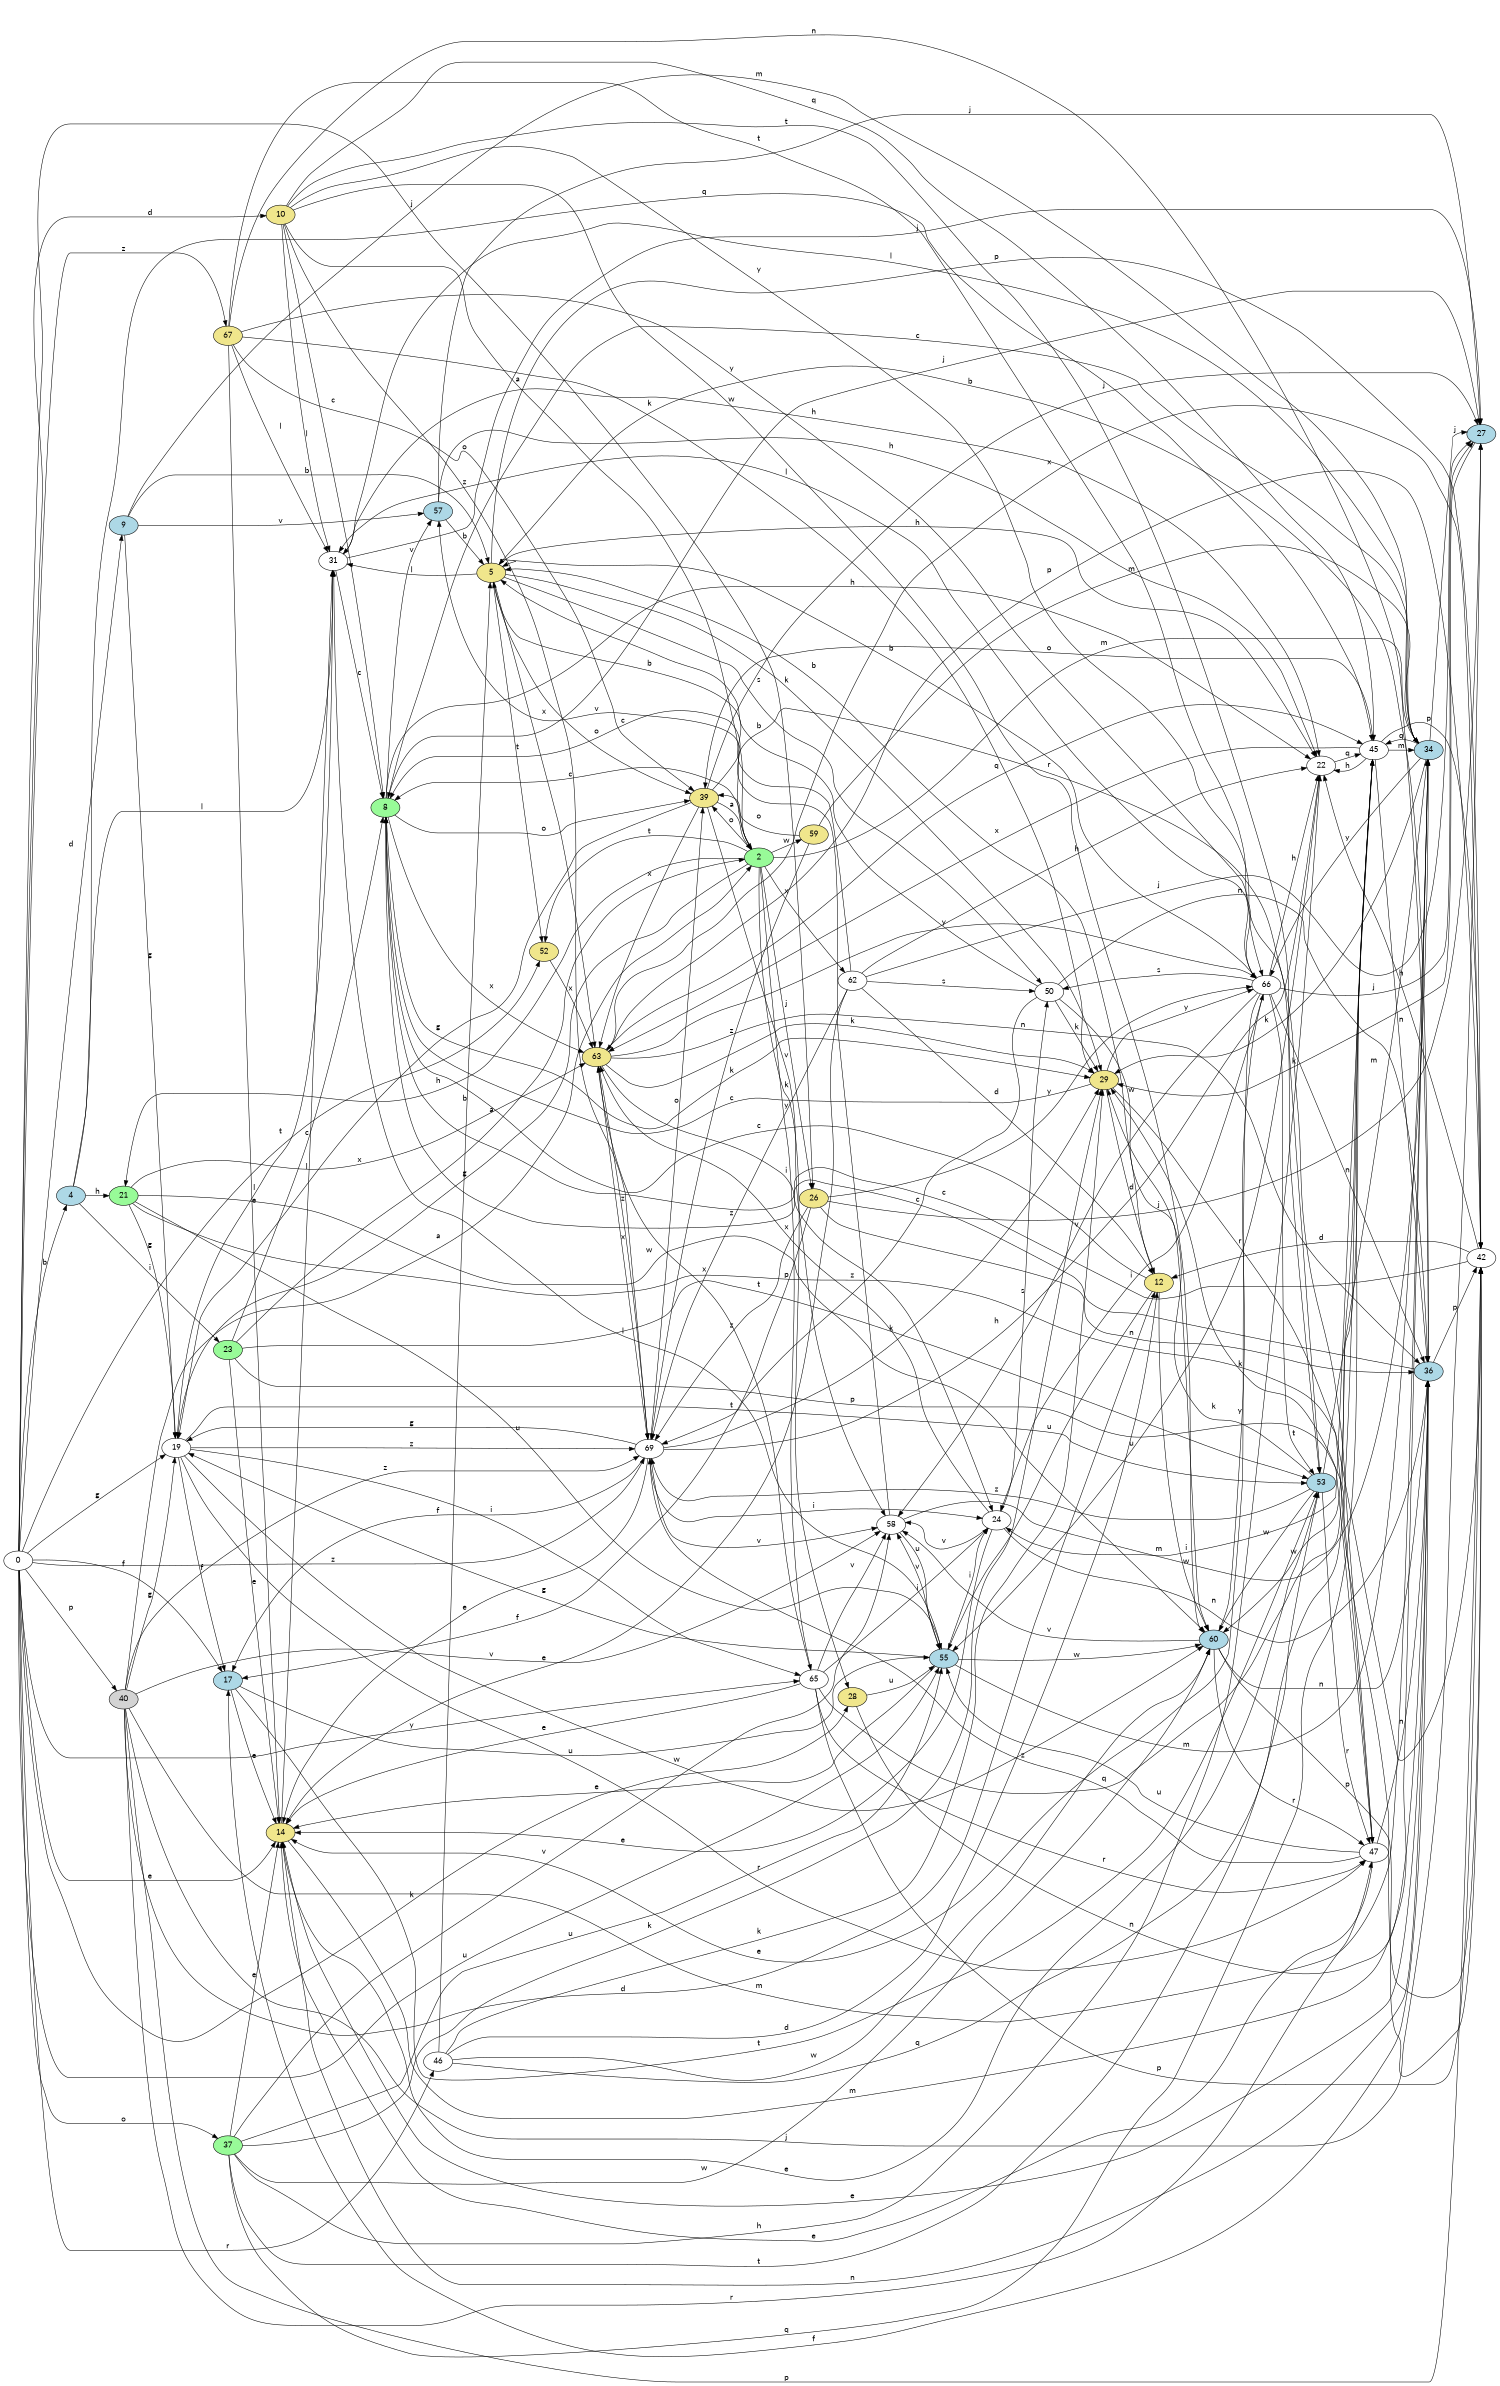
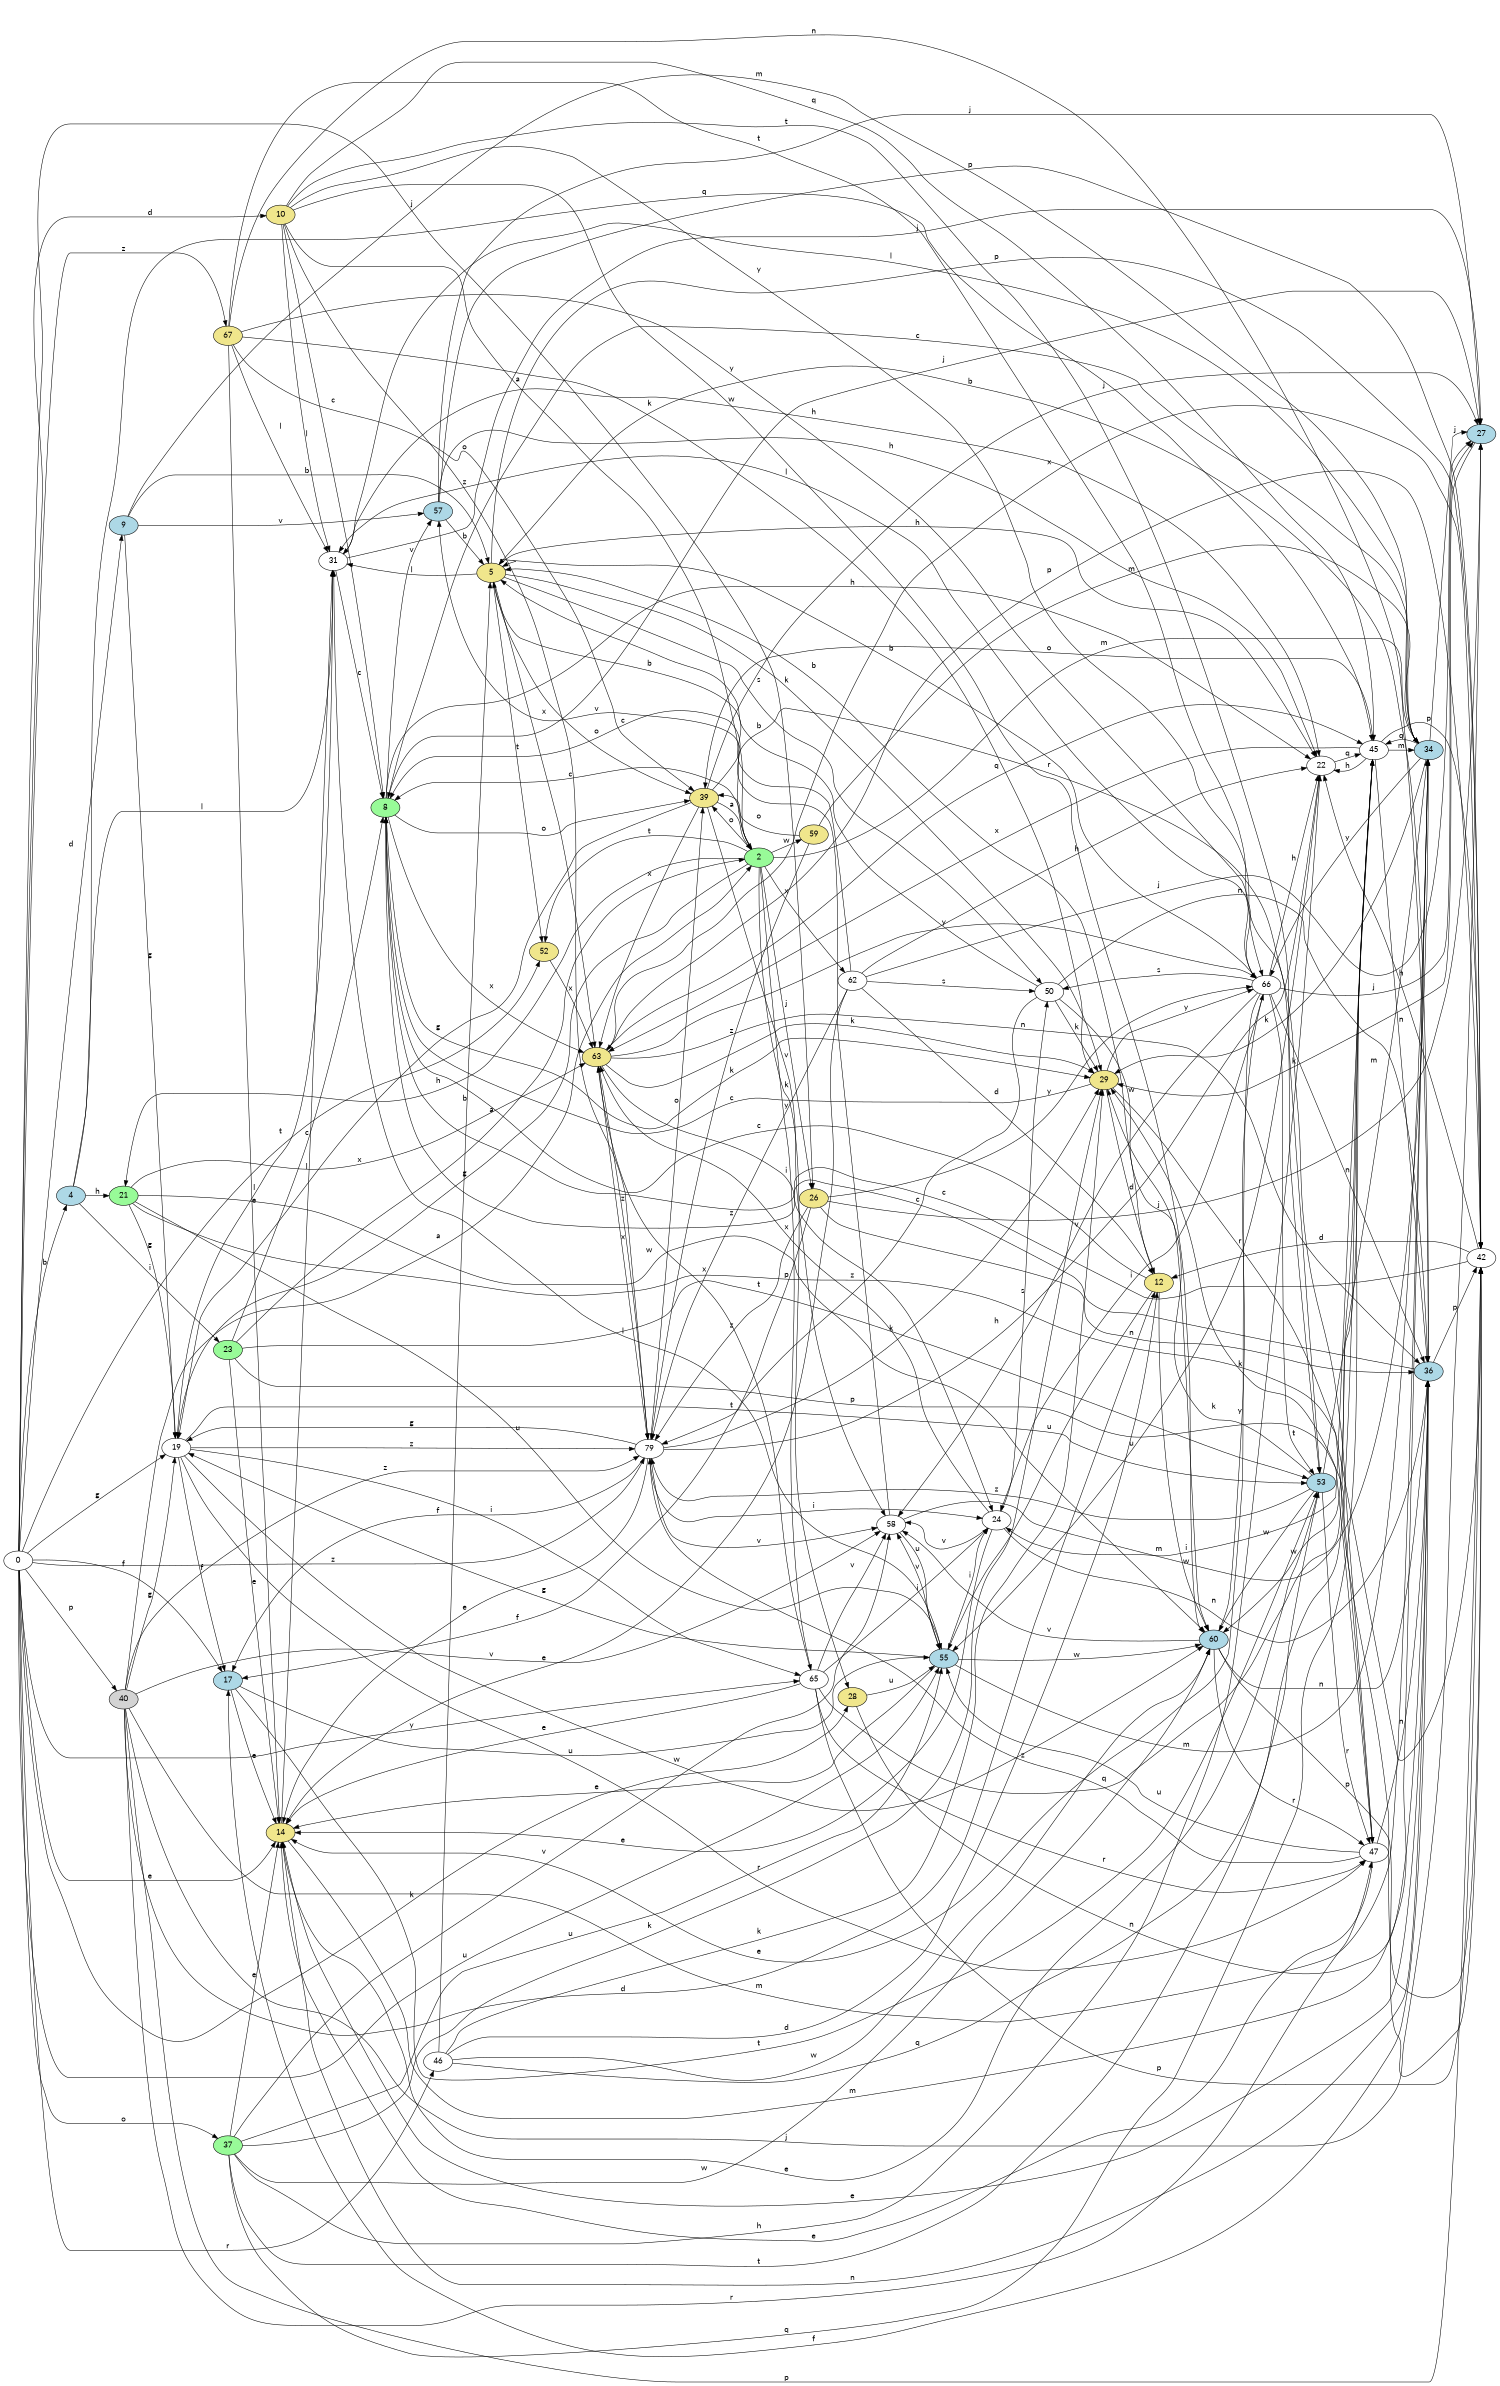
  strict digraph {
    fontname=Lato
    rankdir=LR
    node [fillcolor=white fontname=Lato style=filled]
    edge [fontname=Lato]
    4 [fillcolor=lightblue]
    0
    9 [fillcolor=lightblue]
    10 [fillcolor=khaki]
    14 [fillcolor=khaki]
    17 [fillcolor=lightblue]
    19
    26 [fillcolor=khaki]
    28 [fillcolor=khaki]
    37 [fillcolor=palegreen]
    40 [fillcolor=lightgrey]
    46
    52 [fillcolor=khaki]
    55 [fillcolor=lightblue]
    65
    67 [fillcolor=khaki]
-   69
+   69 [label=79]
    21 [fillcolor=palegreen]
    23 [fillcolor=palegreen]
    31
    45
    34 [fillcolor=lightblue]
    57 [fillcolor=lightblue]
    5 [fillcolor=khaki]
    2 [fillcolor=palegreen]
    8 [fillcolor=palegreen]
    53 [fillcolor=lightblue]
    60 [fillcolor=lightblue]
    66
    36 [fillcolor=lightblue]
    47
    27 [fillcolor=lightblue]
    22
    29 [fillcolor=khaki]
    58
    42
    12 [fillcolor=khaki]
    63 [fillcolor=khaki]
    24
    39 [fillcolor=khaki]
    59 [fillcolor=khaki]
    62
    50
    4 -> 21 [label=h]
    4 -> 23 [label=i]
    4 -> 31 [label=l]
    4 -> 45 [label=q]
    0 -> 4 [label=b]
    0 -> 9 [label=d]
    0 -> 10 [label=d]
    0 -> 14 [label=e]
    0 -> 17 [label=f]
    0 -> 19 [label=g]
    0 -> 26 [label=j]
    0 -> 28 [label=k]
    0 -> 37 [label=o]
    0 -> 40 [label=p]
    0 -> 46 [label=r]
    0 -> 52 [label=t]
    0 -> 55 [label=u]
    0 -> 65 [label=y]
    0 -> 67 [label=z]
    0 -> 69 [label=z]
    9 -> 19 [label=g]
    9 -> 34 [label=m]
    9 -> 57 [label=v]
    9 -> 5 [label=b]
    10 -> 69 [label=z]
    10 -> 31 [label=l]
    10 -> 45 [label=q]
    10 -> 2 [label=a]
    10 -> 8 [label=c]
    10 -> 53 [label=t]
    10 -> 60 [label=w]
    10 -> 66 [label=y]
    14 -> 31 [label=l]
    14 -> 34 [label=m]
    14 -> 36 [label=n]
    17 -> 14 [label=e]
    17 -> 55 [label=u]
    17 -> 53 [label=t]
    19 -> 17 [label=f]
    19 -> 65 [label=i]
    19 -> 69 [label=z]
    19 -> 31 [label=l]
    19 -> 53 [label=t]
    19 -> 60 [label=w]
    19 -> 47 [label=r]
    26 -> 17 [label=f]
    26 -> 69 [label=z]
    26 -> 66 [label=y]
    26 -> 36 [label=n]
    26 -> 27 [label=j]
    28 -> 55 [label=u]
    28 -> 36 [label=n]
    37 -> 14 [label=e]
    37 -> 55 [label=u]
    37 -> 45 [label=q]
    37 -> 53 [label=t]
    37 -> 60 [label=w]
    37 -> 22 [label=h]
    37 -> 29 [label=k]
    37 -> 58 [label=v]
    40 -> 19 [label=g]
    40 -> 69 [label=z]
    40 -> 34 [label=m]
    40 -> 2 [label=a]
    40 -> 47 [label=r]
    40 -> 27 [label=j]
    40 -> 58 [label=v]
    40 -> 42 [label=p]
    40 -> 12 [label=d]
    46 -> 45 [label=q]
    46 -> 5 [label=b]
    46 -> 60 [label=w]
    46 -> 29 [label=k]
    46 -> 12 [label=d]
    52 -> 63 [label=x]
    55 -> 14 [label=e]
    55 -> 19 [label=g]
    55 -> 31 [label=l]
    55 -> 34 [label=m]
    55 -> 60 [label=w]
    55 -> 58 [label=v]
    55 -> 24 [label=i]
    65 -> 14 [label=e]
    65 -> 45 [label=q]
    65 -> 47 [label=r]
    65 -> 58 [label=v]
    65 -> 42 [label=p]
    65 -> 63 [label=x]
    65 -> 24 [label=i]
    67 -> 14 [label=e]
    67 -> 31 [label=l]
    67 -> 53 [label=t]
    67 -> 66 [label=y]
    67 -> 36 [label=n]
    67 -> 29 [label=k]
    67 -> 39 [label=o]
    69 -> 14 [label=e]
    69 -> 17 [label=f]
    69 -> 19 [label=g]
    69 -> 22 [label=h]
    69 -> 29 [label=k]
    69 -> 58 [label=v]
    69 -> 63 [label=x]
    69 -> 24 [label=i]
    69 -> 39 [label=o]
    21 -> 19 [label=g]
    21 -> 55 [label=u]
    21 -> 60 [label=w]
    21 -> 42 [label=p]
    21 -> 63 [label=x]
    23 -> 14 [label=e]
    23 -> 2 [label=a]
    23 -> 8 [label=c]
    23 -> 53 [label=t]
    23 -> 42 [label=p]
    31 -> 8 [label=c]
    31 -> 27 [label=j]
    31 -> 22 [label=h]
    45 -> 34 [label=m]
    45 -> 60 [label=w]
    45 -> 36 [label=n]
    45 -> 22 [label=h]
    45 -> 42 [label=p]
    45 -> 63 [label=x]
    45 -> 24 [label=i]
    45 -> 39 [label=o]
    34 -> 31 [label=l]
    34 -> 45 [label=q]
    34 -> 8 [label=c]
    34 -> 66 [label=y]
    34 -> 27 [label=j]
    34 -> 29 [label=k]
    57 -> 5 [label=b]
    57 -> 27 [label=j]
    57 -> 22 [label=h]
+   57 -> 42 [label=p]
    5 -> 52 [label=t]
    5 -> 31 [label=l]
    5 -> 22 [label=h]
    5 -> 29 [label=k]
    5 -> 42 [label=p]
    5 -> 63 [label=x]
    5 -> 39 [label=o]
    5 -> 50 [label=s]
    2 -> 19 [label=g]
    2 -> 26 [label=j]
    2 -> 28 [label=k]
    2 -> 52 [label=t]
    2 -> 65 [label=y]
    2 -> 21 [label=h]
    2 -> 34 [label=m]
    2 -> 57 [label=v]
    2 -> 8 [label=c]
    2 -> 39 [label=o]
    2 -> 59 [label=w]
    2 -> 62 [label=x]
    8 -> 57 [label=v]
    8 -> 27 [label=j]
    8 -> 22 [label=h]
    8 -> 29 [label=k]
    8 -> 63 [label=x]
    8 -> 39 [label=o]
    53 -> 14 [label=e]
    53 -> 69 [label=z]
    53 -> 34 [label=m]
    53 -> 60 [label=w]
    53 -> 47 [label=r]
    53 -> 29 [label=k]
    60 -> 66 [label=y]
    60 -> 36 [label=n]
    60 -> 47 [label=r]
    60 -> 58 [label=v]
    60 -> 42 [label=p]
    66 -> 14 [label=e]
    66 -> 31 [label=l]
    66 -> 5 [label=b]
    66 -> 53 [label=t]
    66 -> 36 [label=n]
    66 -> 27 [label=j]
    66 -> 22 [label=h]
    66 -> 58 [label=v]
    66 -> 24 [label=i]
    66 -> 50 [label=s]
    36 -> 14 [label=e]
    36 -> 17 [label=f]
    36 -> 5 [label=b]
    36 -> 8 [label=c]
    36 -> 42 [label=p]
    47 -> 14 [label=e]
    47 -> 55 [label=u]
    47 -> 69 [label=z]
    47 -> 36 [label=n]
    47 -> 29 [label=k]
    27 -> 29 [label=k]
    22 -> 55 [label=u]
    22 -> 45 [label=q]
    29 -> 8 [label=c]
    29 -> 66 [label=y]
    29 -> 47 [label=r]
    29 -> 12 [label=d]
    58 -> 55 [label=u]
    58 -> 34 [label=m]
    58 -> 8 [label=c]
    42 -> 8 [label=c]
    42 -> 22 [label=h]
    42 -> 12 [label=d]
    42 -> 63 [label=x]
    12 -> 55 [label=u]
    12 -> 5 [label=b]
    12 -> 8 [label=c]
    12 -> 60 [label=w]
    63 -> 69 [label=z]
    63 -> 45 [label=q]
    63 -> 66 [label=y]
    63 -> 36 [label=n]
    63 -> 29 [label=k]
    63 -> 42 [label=p]
    63 -> 24 [label=i]
    24 -> 14 [label=e]
    24 -> 36 [label=n]
    24 -> 58 [label=v]
    24 -> 63 [label=x]
    24 -> 50 [label=s]
    39 -> 19 [label=g]
    39 -> 2 [label=a]
    39 -> 47 [label=r]
    39 -> 27 [label=j]
    39 -> 58 [label=v]
    39 -> 63 [label=x]
    59 -> 69 [label=z]
    59 -> 34 [label=m]
    59 -> 39 [label=o]
    62 -> 14 [label=e]
    62 -> 69 [label=z]
    62 -> 5 [label=b]
    62 -> 27 [label=j]
    62 -> 22 [label=h]
    62 -> 12 [label=d]
    62 -> 50 [label=s]
    50 -> 69 [label=z]
    50 -> 5 [label=b]
    50 -> 60 [label=w]
    50 -> 36 [label=n]
    50 -> 29 [label=k]
  }
